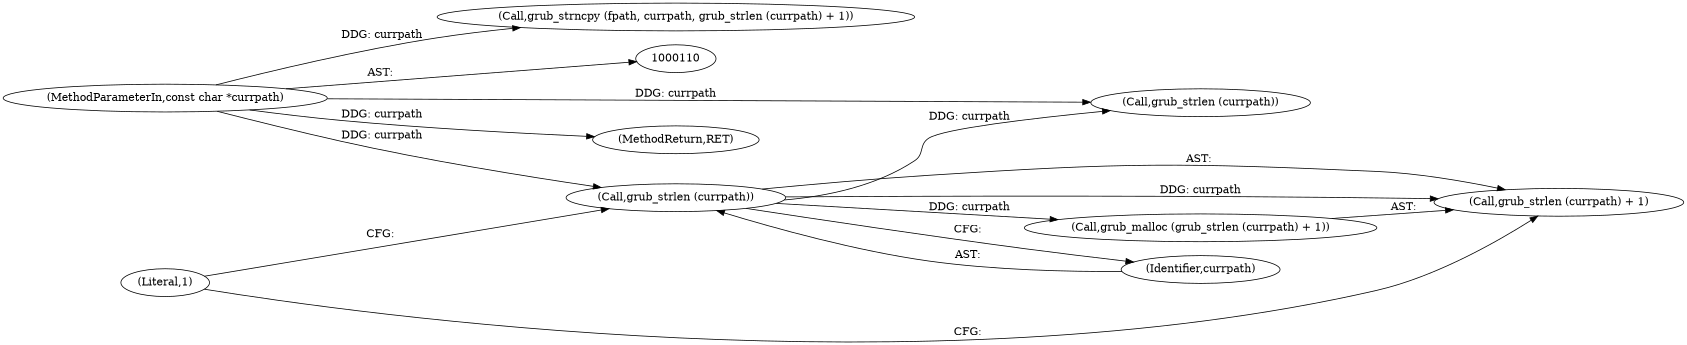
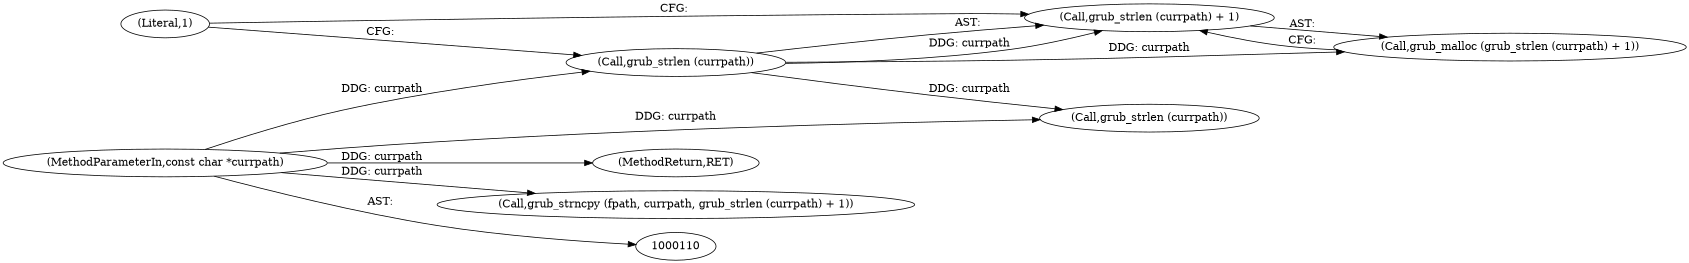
  digraph {
    rankdir=LR
    n1 [label="(Call,grub_strlen (currpath) + 1)"]
    n2 [label="(Call,grub_malloc (grub_strlen (currpath) + 1))"]
    n3 [label="(Literal,1)"]
    n4 [label="(Call,grub_strlen (currpath))"]
-   n5 [label="(Identifier,currpath)"]
    n6 [label="(Call,grub_strlen (currpath))"]
    n7 [label="(MethodParameterIn,const char *currpath)"]
    n8 [label="(MethodReturn,RET)"]
    n9 [label="(Call,grub_strncpy (fpath, currpath, grub_strlen (currpath) + 1))"]
    1000110
-   n2 -> n1 [label="AST: "]
+   n1 -> n2 [label="AST: "]
+   n2 -> n1 [label="CFG: "]
    n3 -> n1 [label="CFG: "]
    n3 -> n4 [label="CFG: "]
    n4 -> n1 [label="AST: "]
    n4 -> n1 [label="DDG: currpath"]
    n4 -> n2 [label="DDG: currpath"]
-   n4 -> n5 [label="CFG: "]
    n4 -> n6 [label="DDG: currpath"]
-   n5 -> n4 [label="AST: "]
    n7 -> n4 [label="DDG: currpath"]
    n7 -> n6 [label="DDG: currpath"]
    n7 -> n8 [label="DDG: currpath"]
    n7 -> n9 [label="DDG: currpath"]
    n7 -> 1000110 [label="AST: "]
  }
